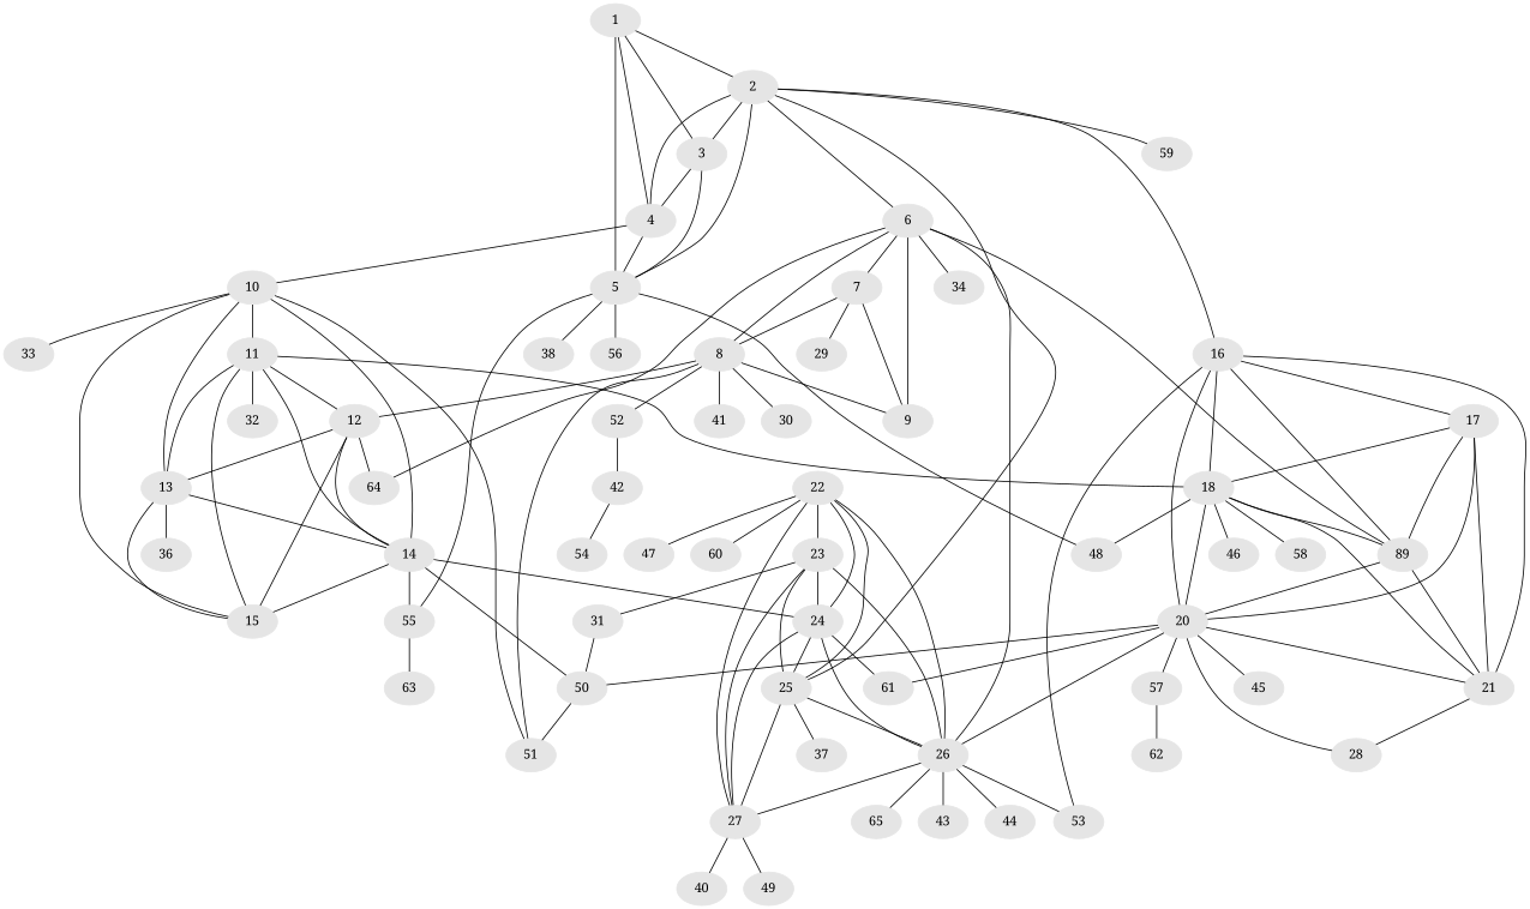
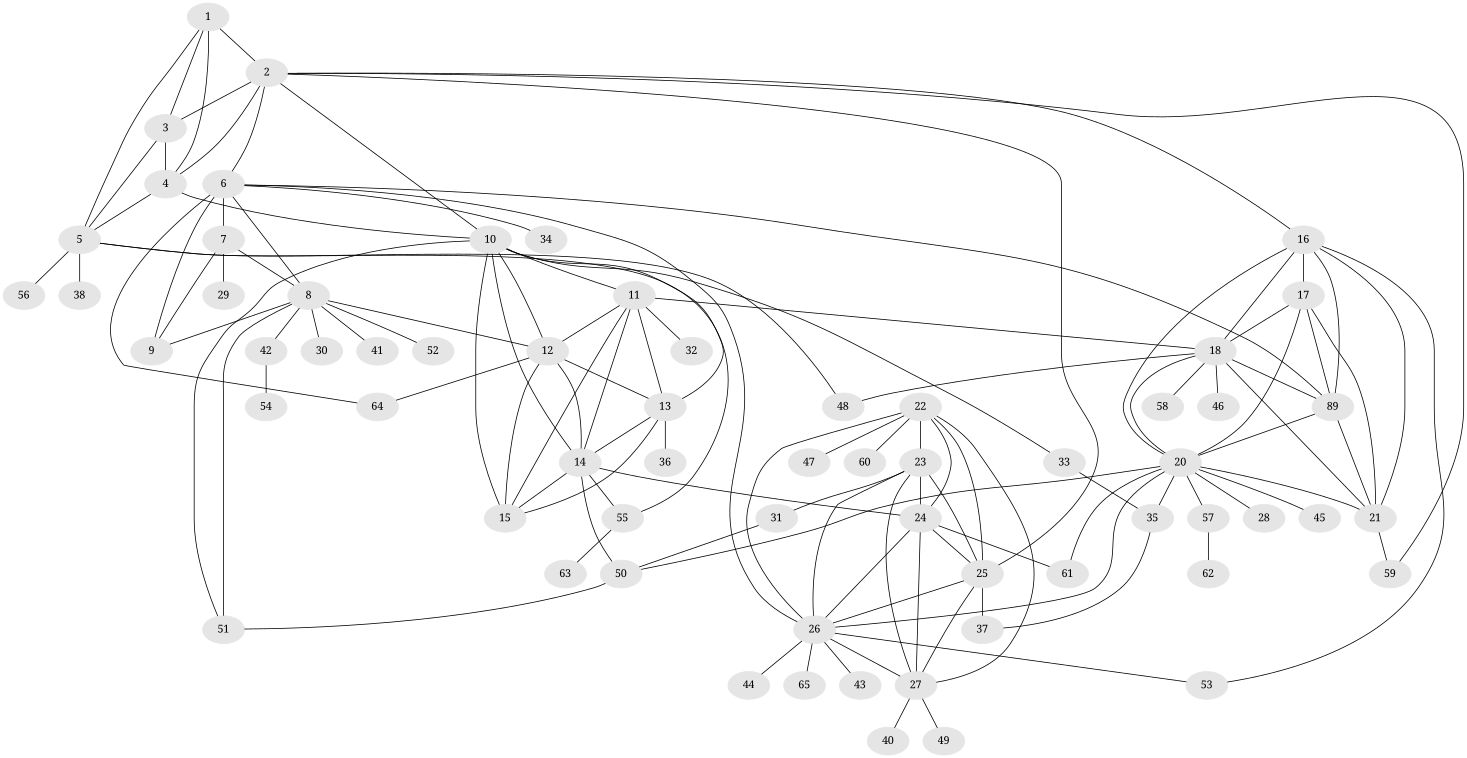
  graph {
    fontname="Noto Serif"
    node [color=gray90 fontname="Noto Serif" style=filled]
    edge [fontname="Noto Serif" weight=1.0]
    1
    2
    3
    4
    5
    6
    16
    25
    59
    10
    38
    48
    55
    56
    7
    8
    9
    n18 [label=89]
    26
    34
    64
    18
    17
    20
    21
    53
    27
    37
    12
    51
    11
    13
    14
    15
    33
    63
    29
    30
    41
    42
    52
    43
    44
    65
    54
    32
    36
    24
    50
+   35
    46
    58
    61
    28
    45
    57
    62
    22
    23
    47
    60
    31
    40
    49
    1 -- 2
    1 -- 3
    1 -- 4 [weight=2.0]
    1 -- 5
    2 -- 3
    2 -- 4 [weight=2.0]
-   2 -- 5
+   2 -- 10
    2 -- 6
    2 -- 16
    2 -- 25
    2 -- 59
    3 -- 4 [weight=4.0]
    3 -- 5
    4 -- 5 [weight=2.0]
    4 -- 10
    5 -- 38 [weight=3.0]
    5 -- 48
    5 -- 55
    5 -- 56
    6 -- 7 [weight=3.0]
    6 -- 8 [weight=3.0]
    6 -- 9 [weight=6.0]
    6 -- n18
    6 -- 26
    6 -- 34
    6 -- 64
    16 -- n18
    16 -- 18
    16 -- 17
    16 -- 20
    16 -- 21
    16 -- 53
    25 -- 26
    25 -- 27
    25 -- 37 [weight=4.0]
+   10 -- 12
    10 -- 51
    10 -- 11
    10 -- 13
    10 -- 14
    10 -- 15
    10 -- 33
    55 -- 63
    7 -- 8
    7 -- 9
    7 -- 29
    8 -- 9
    8 -- 12
    8 -- 51
    8 -- 30
    8 -- 41
-   52 -- 42
+   8 -- 42
    8 -- 52
    n18 -- 20
    n18 -- 21
    26 -- 53
    26 -- 27
    26 -- 43
    26 -- 44
    26 -- 65
    18 -- 48
    18 -- n18
    18 -- 20
    18 -- 21
    18 -- 46
    18 -- 58
    17 -- n18
    17 -- 18
    17 -- 20
    17 -- 21 [weight=5.0]
    20 -- 26
    20 -- 21
    20 -- 50
+   20 -- 35
    20 -- 61
    20 -- 28
    20 -- 45
    20 -- 57
-   21 -- 28
+   21 -- 59
    27 -- 40
    27 -- 49
    12 -- 64
    12 -- 13
    12 -- 14
    12 -- 15 [weight=3.0]
    11 -- 18
    11 -- 12
    11 -- 13
    11 -- 14
    11 -- 15
    11 -- 32 [weight=2.0]
    13 -- 14
    13 -- 15
    13 -- 36 [weight=2.0]
    14 -- 55
    14 -- 15
    14 -- 24
    14 -- 50 [weight=2.0]
+   33 -- 35 [weight=2.0]
    42 -- 54
    24 -- 25
    24 -- 26
    24 -- 27
    24 -- 61
    50 -- 51
+   35 -- 37
    57 -- 62
    22 -- 25
    22 -- 26
    22 -- 27
    22 -- 24
    22 -- 23
    22 -- 47
    22 -- 60
    23 -- 25
    23 -- 26
    23 -- 27
    23 -- 24 [weight=3.0]
    23 -- 31
    31 -- 50
  }
